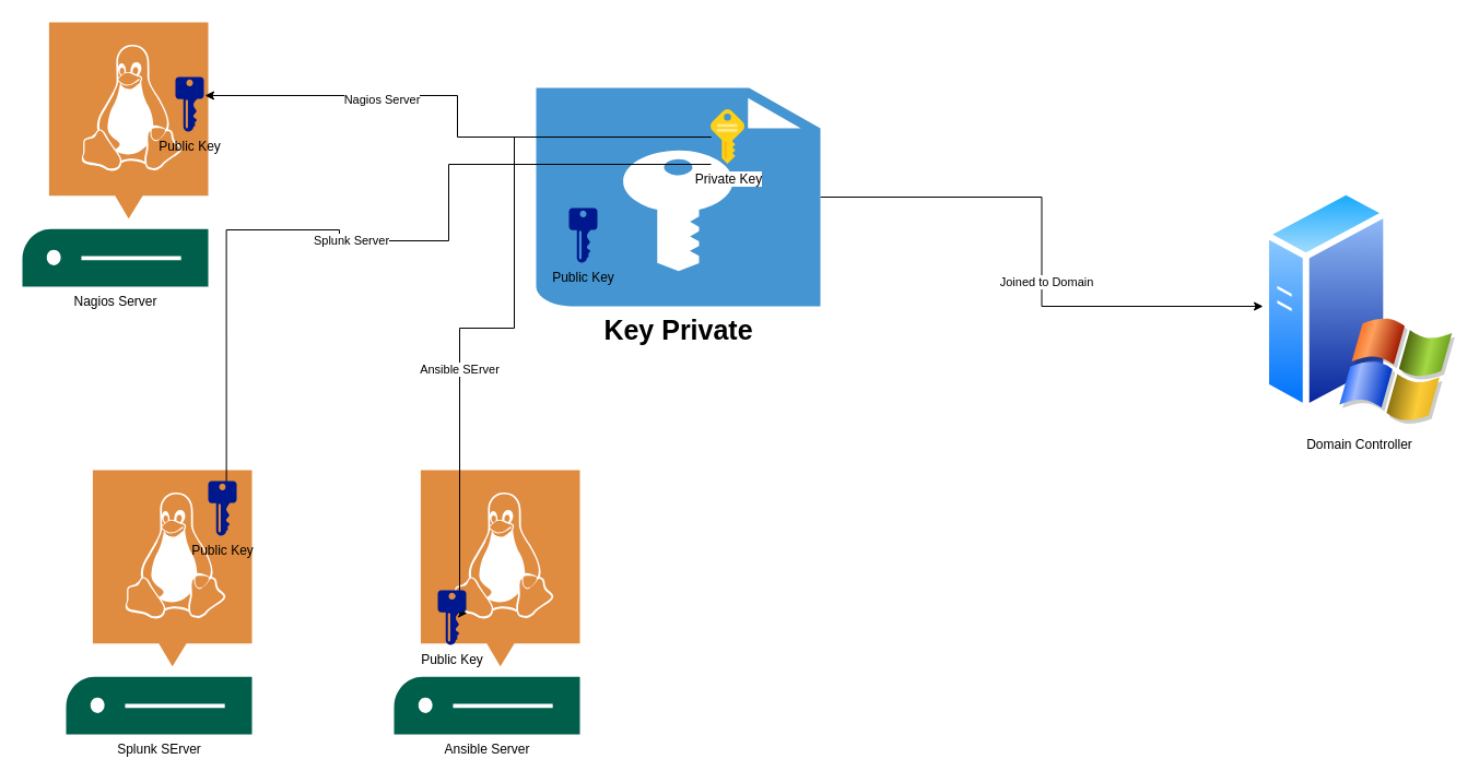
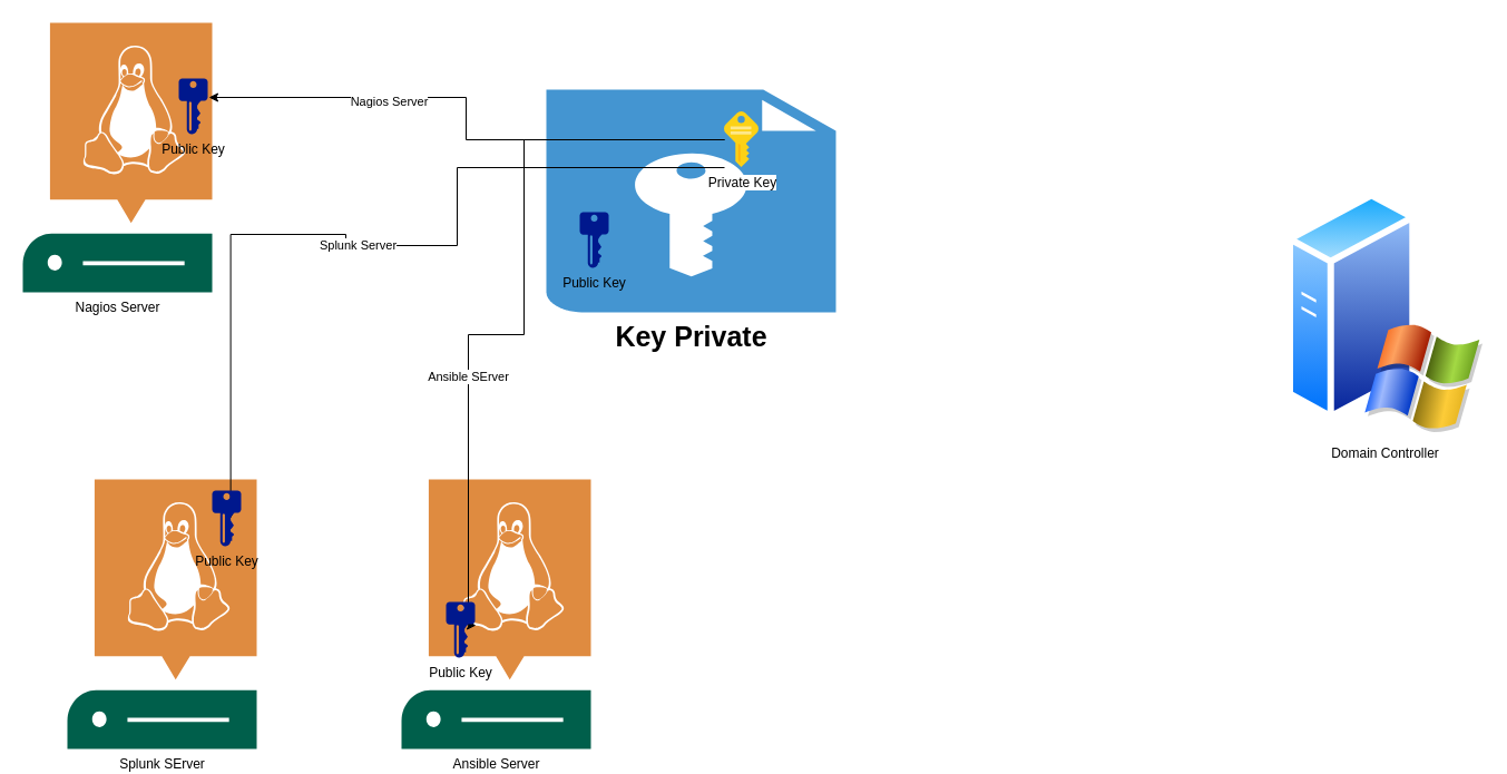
  <mxCell id="0" />
  <mxCell id="1" parent="0" />
- <mxCell id="2" style="edgeStyle=orthogonalEdgeStyle;rounded=0;orthogonalLoop=1;jettySize=auto;html=1;" parent="1" source="4" target="19" edge="1"><mxGeometry relative="1" as="geometry" /></mxCell>
- <mxCell id="3" value="Joined to Domain" style="edgeLabel;html=1;align=center;verticalAlign=middle;resizable=0;points=[];" parent="2" vertex="1" connectable="0"><mxGeometry x="0.107" y="4" relative="1" as="geometry"><mxPoint as="offset" /></mxGeometry></mxCell>
  <mxCell id="4" value="&lt;b&gt;&lt;font style=&quot;font-size: 25px;&quot;&gt;Key Private&lt;/font&gt;&lt;/b&gt;" style="shadow=0;dashed=0;html=1;strokeColor=none;fillColor=#4495D1;labelPosition=center;verticalLabelPosition=bottom;verticalAlign=top;align=center;outlineConnect=0;shape=mxgraph.veeam.encryption_key;" parent="1" vertex="1"><mxGeometry x="490" y="80" width="260" height="200" as="geometry" /></mxCell>
  <mxCell id="5" value="Nagios Server" style="sketch=0;pointerEvents=1;shadow=0;dashed=0;html=1;strokeColor=none;fillColor=#005F4B;labelPosition=center;verticalLabelPosition=bottom;verticalAlign=top;align=center;outlineConnect=0;shape=mxgraph.veeam2.linux_server;" parent="1" vertex="1"><mxGeometry x="20" y="20" width="170" height="242" as="geometry" /></mxCell>
  <mxCell id="6" value="Splunk SErver" style="sketch=0;pointerEvents=1;shadow=0;dashed=0;html=1;strokeColor=none;fillColor=#005F4B;labelPosition=center;verticalLabelPosition=bottom;verticalAlign=top;align=center;outlineConnect=0;shape=mxgraph.veeam2.linux_server;" parent="1" vertex="1"><mxGeometry x="60" y="430" width="170" height="242" as="geometry" /></mxCell>
  <mxCell id="7" value="Ansible Server" style="sketch=0;pointerEvents=1;shadow=0;dashed=0;html=1;strokeColor=none;fillColor=#005F4B;labelPosition=center;verticalLabelPosition=bottom;verticalAlign=top;align=center;outlineConnect=0;shape=mxgraph.veeam2.linux_server;" parent="1" vertex="1"><mxGeometry x="360" y="430" width="170" height="242" as="geometry" /></mxCell>
  <mxCell id="8" style="edgeStyle=orthogonalEdgeStyle;rounded=0;orthogonalLoop=1;jettySize=auto;html=1;entryX=1.038;entryY=0.34;entryDx=0;entryDy=0;entryPerimeter=0;" parent="1" source="14" target="16" edge="1"><mxGeometry relative="1" as="geometry" /></mxCell>
  <mxCell id="9" value="Nagios Server" style="edgeLabel;html=1;align=center;verticalAlign=middle;resizable=0;points=[];" parent="8" vertex="1" connectable="0"><mxGeometry x="0.358" y="3" relative="1" as="geometry"><mxPoint as="offset" /></mxGeometry></mxCell>
  <mxCell id="10" style="edgeStyle=orthogonalEdgeStyle;rounded=0;orthogonalLoop=1;jettySize=auto;html=1;entryX=0.64;entryY=0.5;entryDx=0;entryDy=0;entryPerimeter=0;" parent="1" source="14" target="17" edge="1"><mxGeometry relative="1" as="geometry"><Array as="points"><mxPoint x="410" y="150" /><mxPoint x="410" y="220" /><mxPoint x="310" y="220" /><mxPoint x="310" y="210" /><mxPoint x="207" y="210" /></Array></mxGeometry></mxCell>
  <mxCell id="11" value="Splunk Server" style="edgeLabel;html=1;align=center;verticalAlign=middle;resizable=0;points=[];" parent="10" vertex="1" connectable="0"><mxGeometry x="0.027" y="-1" relative="1" as="geometry"><mxPoint as="offset" /></mxGeometry></mxCell>
  <mxCell id="12" style="edgeStyle=orthogonalEdgeStyle;rounded=0;orthogonalLoop=1;jettySize=auto;html=1;entryX=1.038;entryY=0.42;entryDx=0;entryDy=0;entryPerimeter=0;" parent="1" source="14" target="18" edge="1"><mxGeometry relative="1" as="geometry"><Array as="points"><mxPoint x="470" y="125" /><mxPoint x="470" y="300" /><mxPoint x="420" y="300" /><mxPoint x="420" y="561" /></Array></mxGeometry></mxCell>
  <mxCell id="13" value="Ansible SErver" style="edgeLabel;html=1;align=center;verticalAlign=middle;resizable=0;points=[];" parent="12" vertex="1" connectable="0"><mxGeometry x="0.315" y="-1" relative="1" as="geometry"><mxPoint as="offset" /></mxGeometry></mxCell>
  <mxCell id="14" value="Private Key" style="image;sketch=0;aspect=fixed;html=1;points=[];align=center;fontSize=12;image=img/lib/mscae/Key.svg;" parent="1" vertex="1"><mxGeometry x="650" y="100" width="31" height="50" as="geometry" /></mxCell>
  <mxCell id="15" value="Public Key" style="sketch=0;aspect=fixed;pointerEvents=1;shadow=0;dashed=0;html=1;strokeColor=none;labelPosition=center;verticalLabelPosition=bottom;verticalAlign=top;align=center;fillColor=#00188D;shape=mxgraph.mscae.enterprise.key_permissions" parent="1" vertex="1"><mxGeometry x="520" y="190" width="26" height="50" as="geometry" /></mxCell>
  <mxCell id="16" value="Public Key" style="sketch=0;aspect=fixed;pointerEvents=1;shadow=0;dashed=0;html=1;strokeColor=none;labelPosition=center;verticalLabelPosition=bottom;verticalAlign=top;align=center;fillColor=#00188D;shape=mxgraph.mscae.enterprise.key_permissions" parent="1" vertex="1"><mxGeometry x="160" y="70" width="26" height="50" as="geometry" /></mxCell>
  <mxCell id="17" value="Public Key" style="sketch=0;aspect=fixed;pointerEvents=1;shadow=0;dashed=0;html=1;strokeColor=none;labelPosition=center;verticalLabelPosition=bottom;verticalAlign=top;align=center;fillColor=#00188D;shape=mxgraph.mscae.enterprise.key_permissions" parent="1" vertex="1"><mxGeometry x="190" y="440" width="26" height="50" as="geometry" /></mxCell>
  <mxCell id="18" value="Public Key" style="sketch=0;aspect=fixed;pointerEvents=1;shadow=0;dashed=0;html=1;strokeColor=none;labelPosition=center;verticalLabelPosition=bottom;verticalAlign=top;align=center;fillColor=#00188D;shape=mxgraph.mscae.enterprise.key_permissions" parent="1" vertex="1"><mxGeometry x="400" y="540" width="26" height="50" as="geometry" /></mxCell>
  <mxCell id="19" value="Domain Controller" style="image;aspect=fixed;perimeter=ellipsePerimeter;html=1;align=center;shadow=0;dashed=0;spacingTop=3;image=img/lib/active_directory/windows_server_2.svg;" parent="1" vertex="1"><mxGeometry x="1155" y="170" width="176" height="220" as="geometry" /></mxCell>
